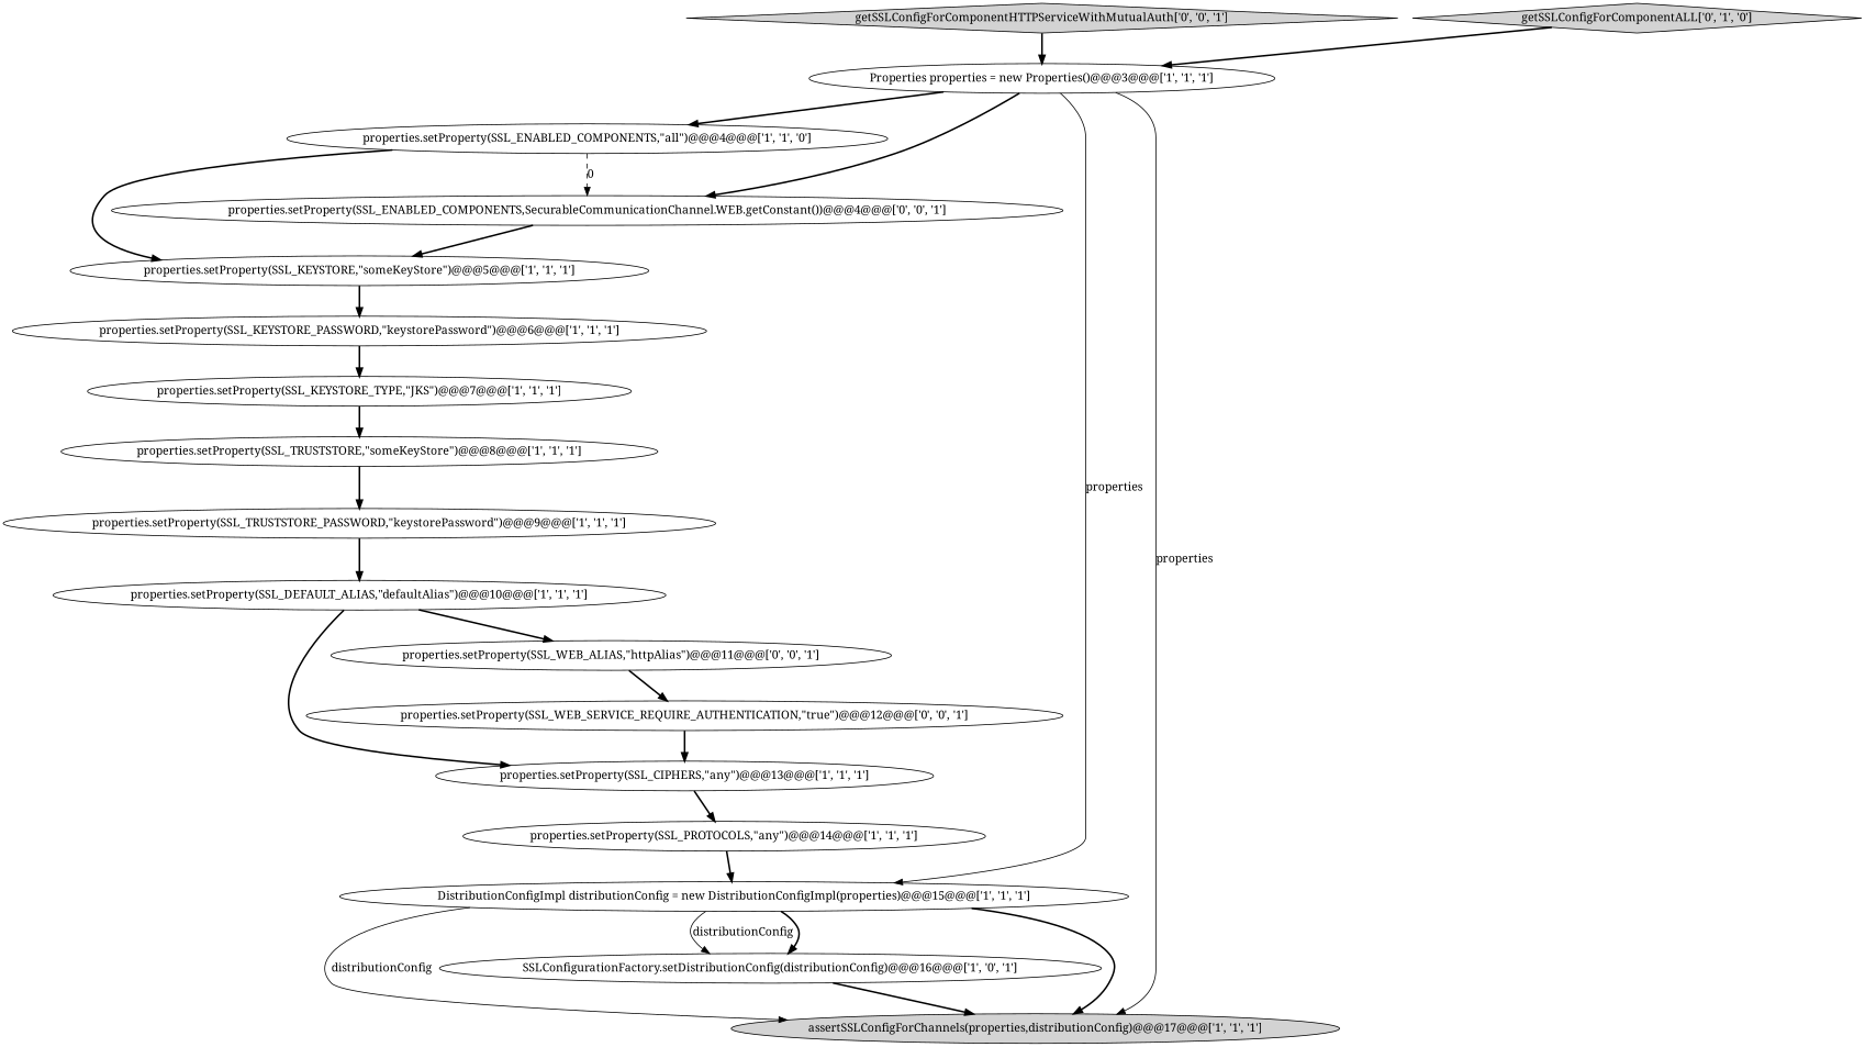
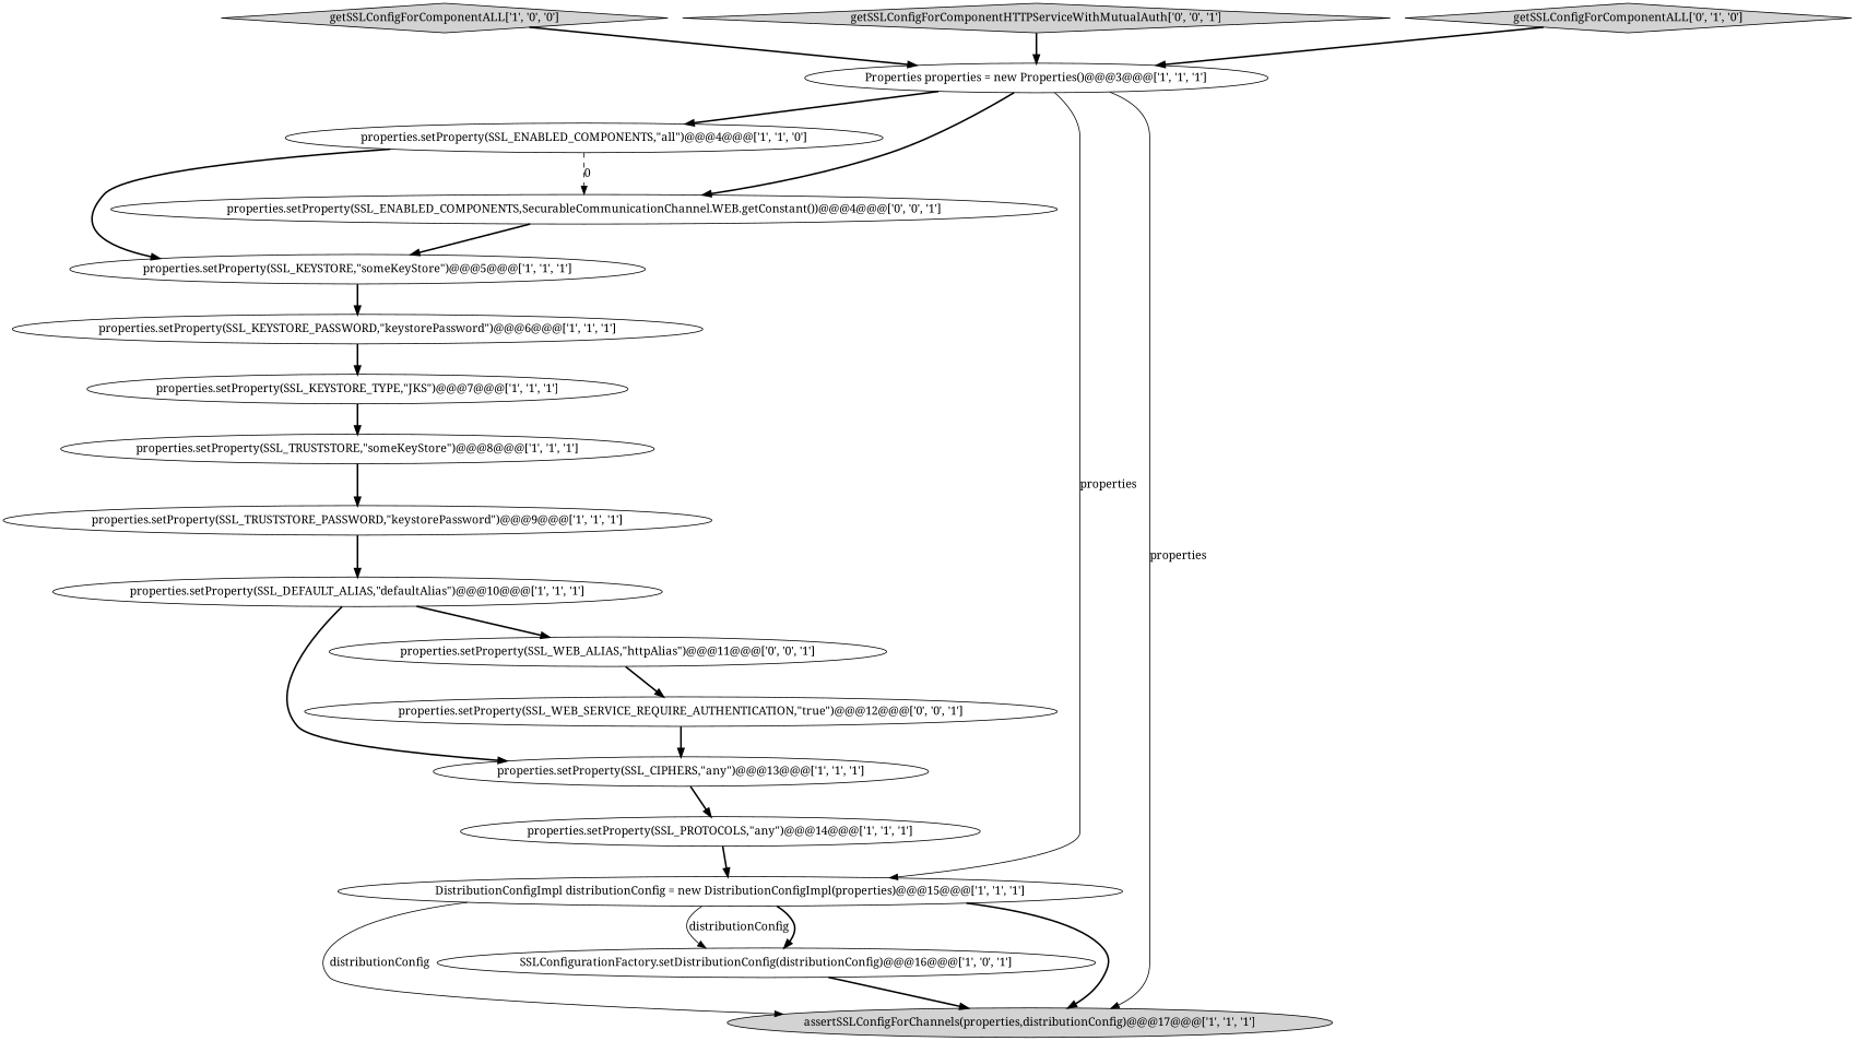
  digraph {
    fontname="Noto Serif"
    node [fillcolor=white shape=ellipse style=filled fontname="Noto Serif"]
    edge [style=bold fontname="Noto Serif"]
    n1 [label="properties.setProperty(SSL_ENABLED_COMPONENTS,\"all\")@@@4@@@['1', '1', '0']"]
    n2 [label="properties.setProperty(SSL_ENABLED_COMPONENTS,SecurableCommunicationChannel.WEB.getConstant())@@@4@@@['0', '0', '1']"]
    n3 [label="properties.setProperty(SSL_KEYSTORE,\"someKeyStore\")@@@5@@@['1', '1', '1']"]
    n4 [label="properties.setProperty(SSL_PROTOCOLS,\"any\")@@@14@@@['1', '1', '1']"]
    n5 [label="DistributionConfigImpl distributionConfig = new DistributionConfigImpl(properties)@@@15@@@['1', '1', '1']"]
+   n6 [fillcolor=lightgray label="getSSLConfigForComponentALL['1', '0', '0']" shape=diamond]
    n7 [label="Properties properties = new Properties()@@@3@@@['1', '1', '1']"]
    n8 [fillcolor=lightgray label="getSSLConfigForComponentHTTPServiceWithMutualAuth['0', '0', '1']" shape=diamond]
    n9 [fillcolor=lightgray label="getSSLConfigForComponentALL['0', '1', '0']" shape=diamond]
    n10 [label="properties.setProperty(SSL_DEFAULT_ALIAS,\"defaultAlias\")@@@10@@@['1', '1', '1']"]
    n11 [label="properties.setProperty(SSL_CIPHERS,\"any\")@@@13@@@['1', '1', '1']"]
    n12 [label="properties.setProperty(SSL_WEB_ALIAS,\"httpAlias\")@@@11@@@['0', '0', '1']"]
    n13 [label="SSLConfigurationFactory.setDistributionConfig(distributionConfig)@@@16@@@['1', '0', '1']"]
    n14 [fillcolor=lightgray label="assertSSLConfigForChannels(properties,distributionConfig)@@@17@@@['1', '1', '1']"]
    n15 [label="properties.setProperty(SSL_KEYSTORE_PASSWORD,\"keystorePassword\")@@@6@@@['1', '1', '1']"]
    n16 [label="properties.setProperty(SSL_KEYSTORE_TYPE,\"JKS\")@@@7@@@['1', '1', '1']"]
    n17 [label="properties.setProperty(SSL_TRUSTSTORE,\"someKeyStore\")@@@8@@@['1', '1', '1']"]
    n18 [label="properties.setProperty(SSL_WEB_SERVICE_REQUIRE_AUTHENTICATION,\"true\")@@@12@@@['0', '0', '1']"]
    n19 [label="properties.setProperty(SSL_TRUSTSTORE_PASSWORD,\"keystorePassword\")@@@9@@@['1', '1', '1']"]
    n1 -> n2 [label=0 style=dashed]
    n1 -> n3
    n2 -> n3
    n3 -> n15
    n4 -> n5
    n5 -> n13
    n5 -> n13 [label=distributionConfig style=solid]
    n5 -> n14 [label=distributionConfig style=solid]
    n5 -> n14
+   n6 -> n7
    n7 -> n1
    n7 -> n2
    n7 -> n5 [label=properties style=solid]
    n7 -> n14 [label=properties style=solid]
    n8 -> n7
    n9 -> n7
    n10 -> n11
    n10 -> n12
    n11 -> n4
    n12 -> n18
    n13 -> n14
    n15 -> n16
    n16 -> n17
    n17 -> n19
    n18 -> n11
    n19 -> n10
  }
